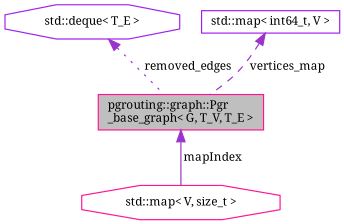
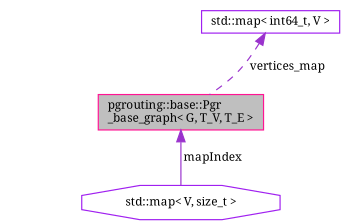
  digraph {
    fontname="Noto Serif"
    node [color=deeppink fillcolor=white fontname="Noto Serif" fontsize=10 shape=box style=filled]
    edge [color=darkorchid3 dir=back fontname="Noto Serif" fontsize=10 labelfontname=Helvetica labelfontsize=10]
-   n1 [fillcolor=grey75 fontcolor=black height=0.2 label="pgrouting::graph::Pgr\l_base_graph\< G, T_V, T_E \>" width=0.4]
-   n2 [height=0.2 label="std::map\< V, size_t \>" shape=octagon width=0.4]
-   n3 [color=purple height=0.2 label="std::deque\< T_E \>" shape=octagon width=0.4]
+   n1 [fillcolor=grey75 fontcolor=black height=0.2 label="pgrouting::base::Pgr\l_base_graph\< G, T_V, T_E \>" width=0.4]
+   n2 [color=purple height=0.2 label="std::map\< V, size_t \>" shape=octagon width=0.4]
    n4 [color=purple height=0.2 label="std::map\< int64_t, V \>" width=0.4]
    n1 -> n2 [label=" mapIndex" style=solid]
-   n3 -> n1 [label=" removed_edges" style=dotted]
    n4 -> n1 [label=" vertices_map" style=dashed]
  }
